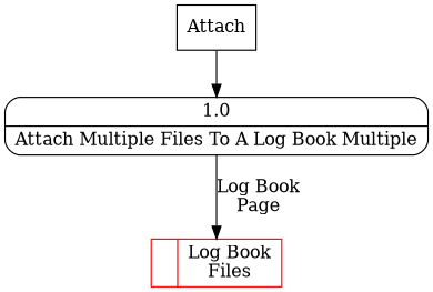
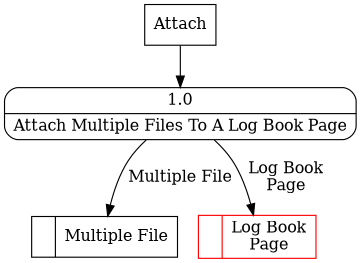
  digraph {
    node [shape=record]
-   n2 [color=red label="<f0>  |<f1> Log Book\nFiles "]
+   n1 [label="<f0>  |<f1> Multiple File "]
+   n2 [color=red label="<f0>  |<f1> Log Book\nPage "]
    n3 [label=Attach shape=box]
-   n4 [label="{<f0> 1.0|<f1> Attach Multiple Files To A Log Book Multiple }" shape=Mrecord]
+   n4 [label="{<f0> 1.0|<f1> Attach Multiple Files To A Log Book Page }" shape=Mrecord]
    n3 -> n4
+   n4 -> n1 [label="Multiple File"]
    n4 -> n2 [label="Log Book\nPage"]
  }
